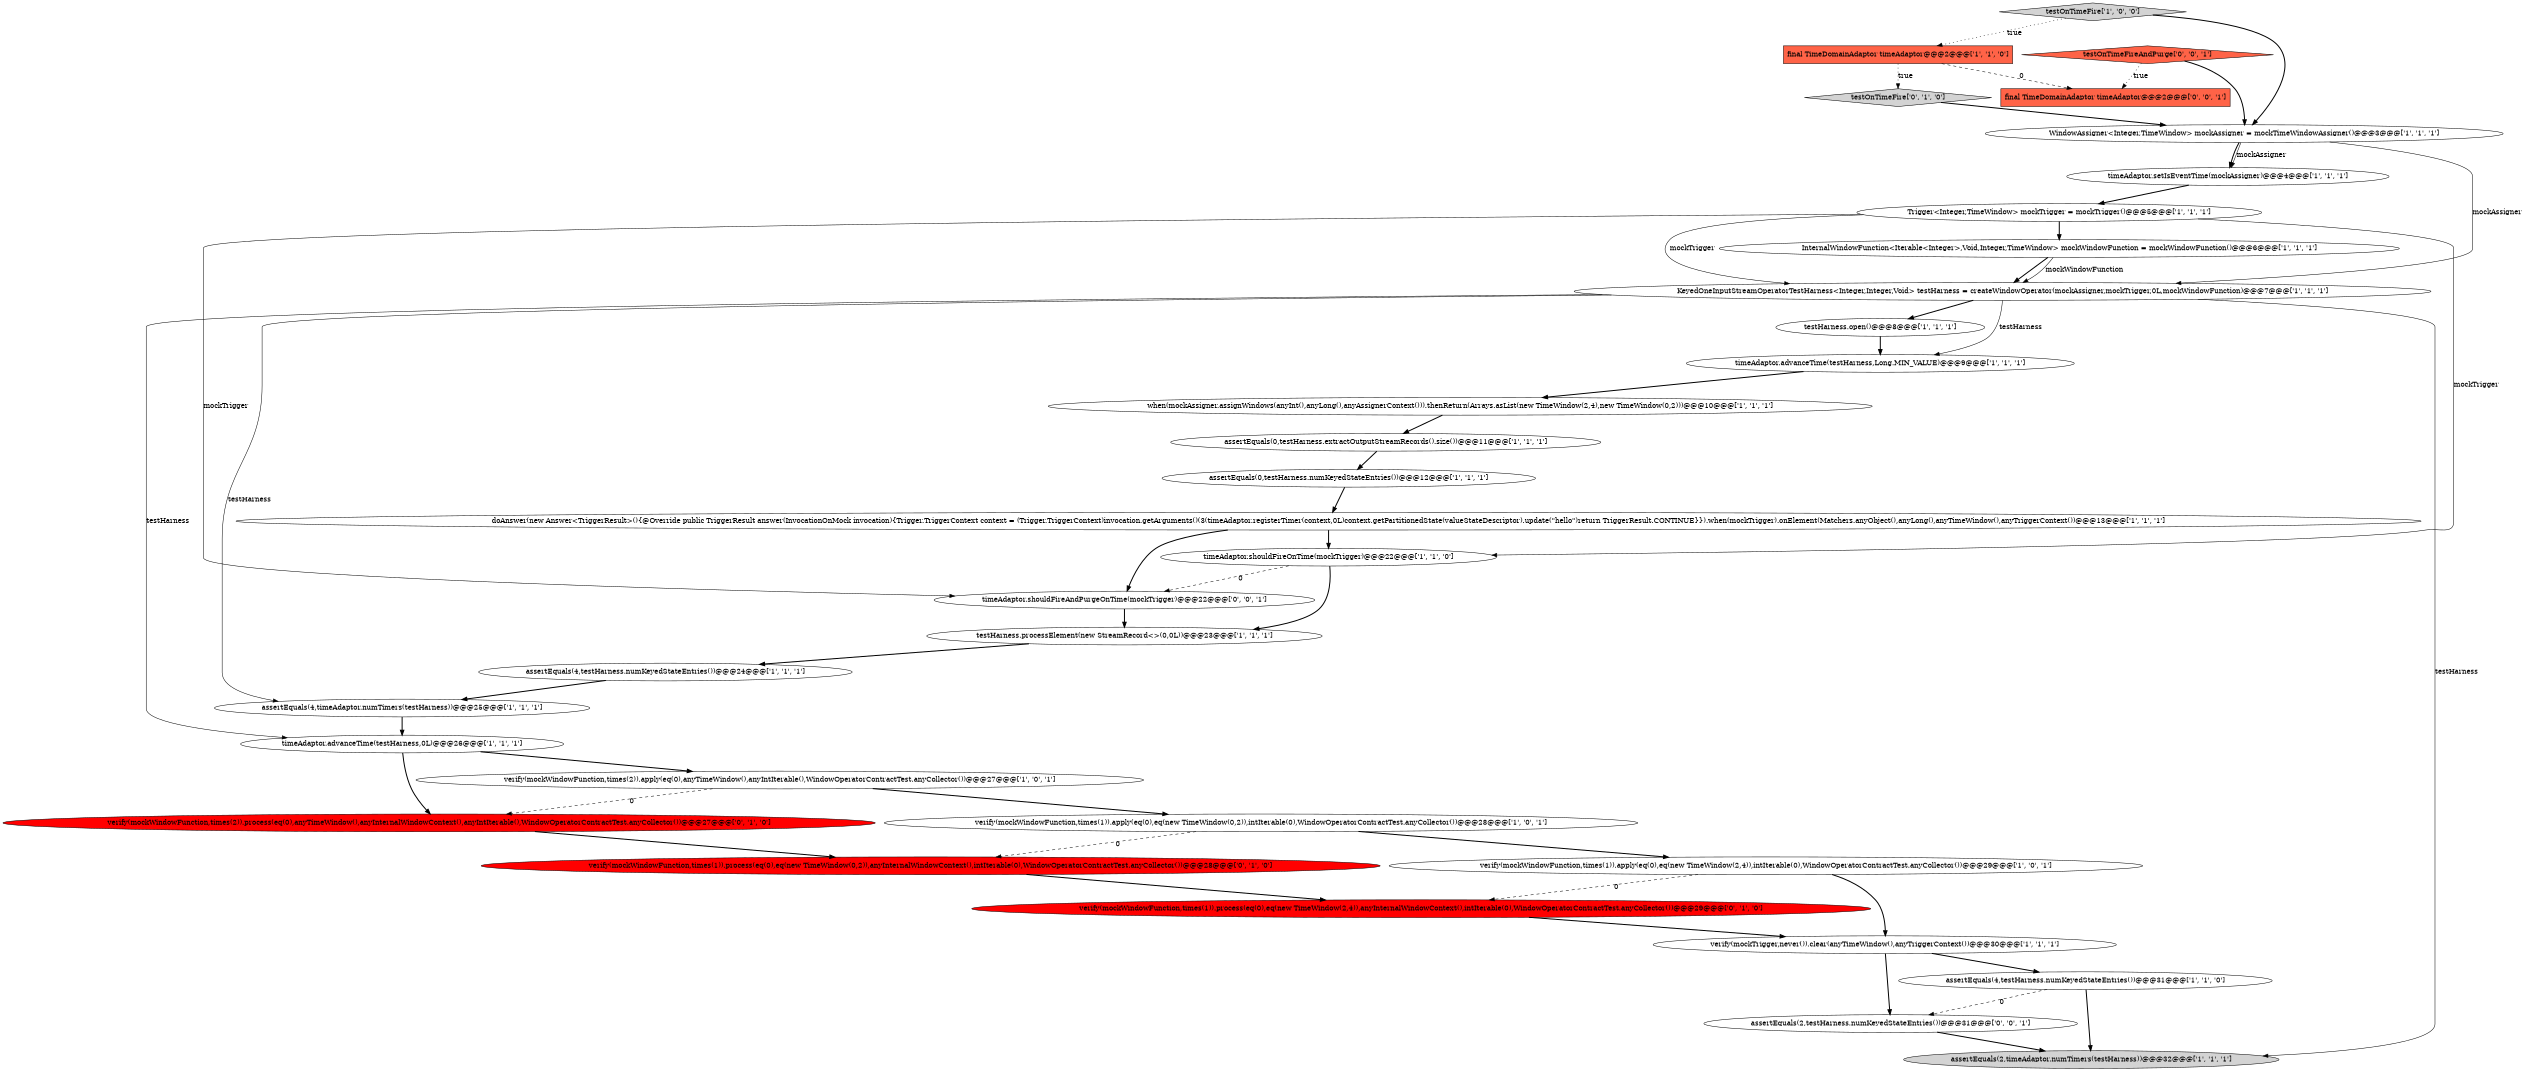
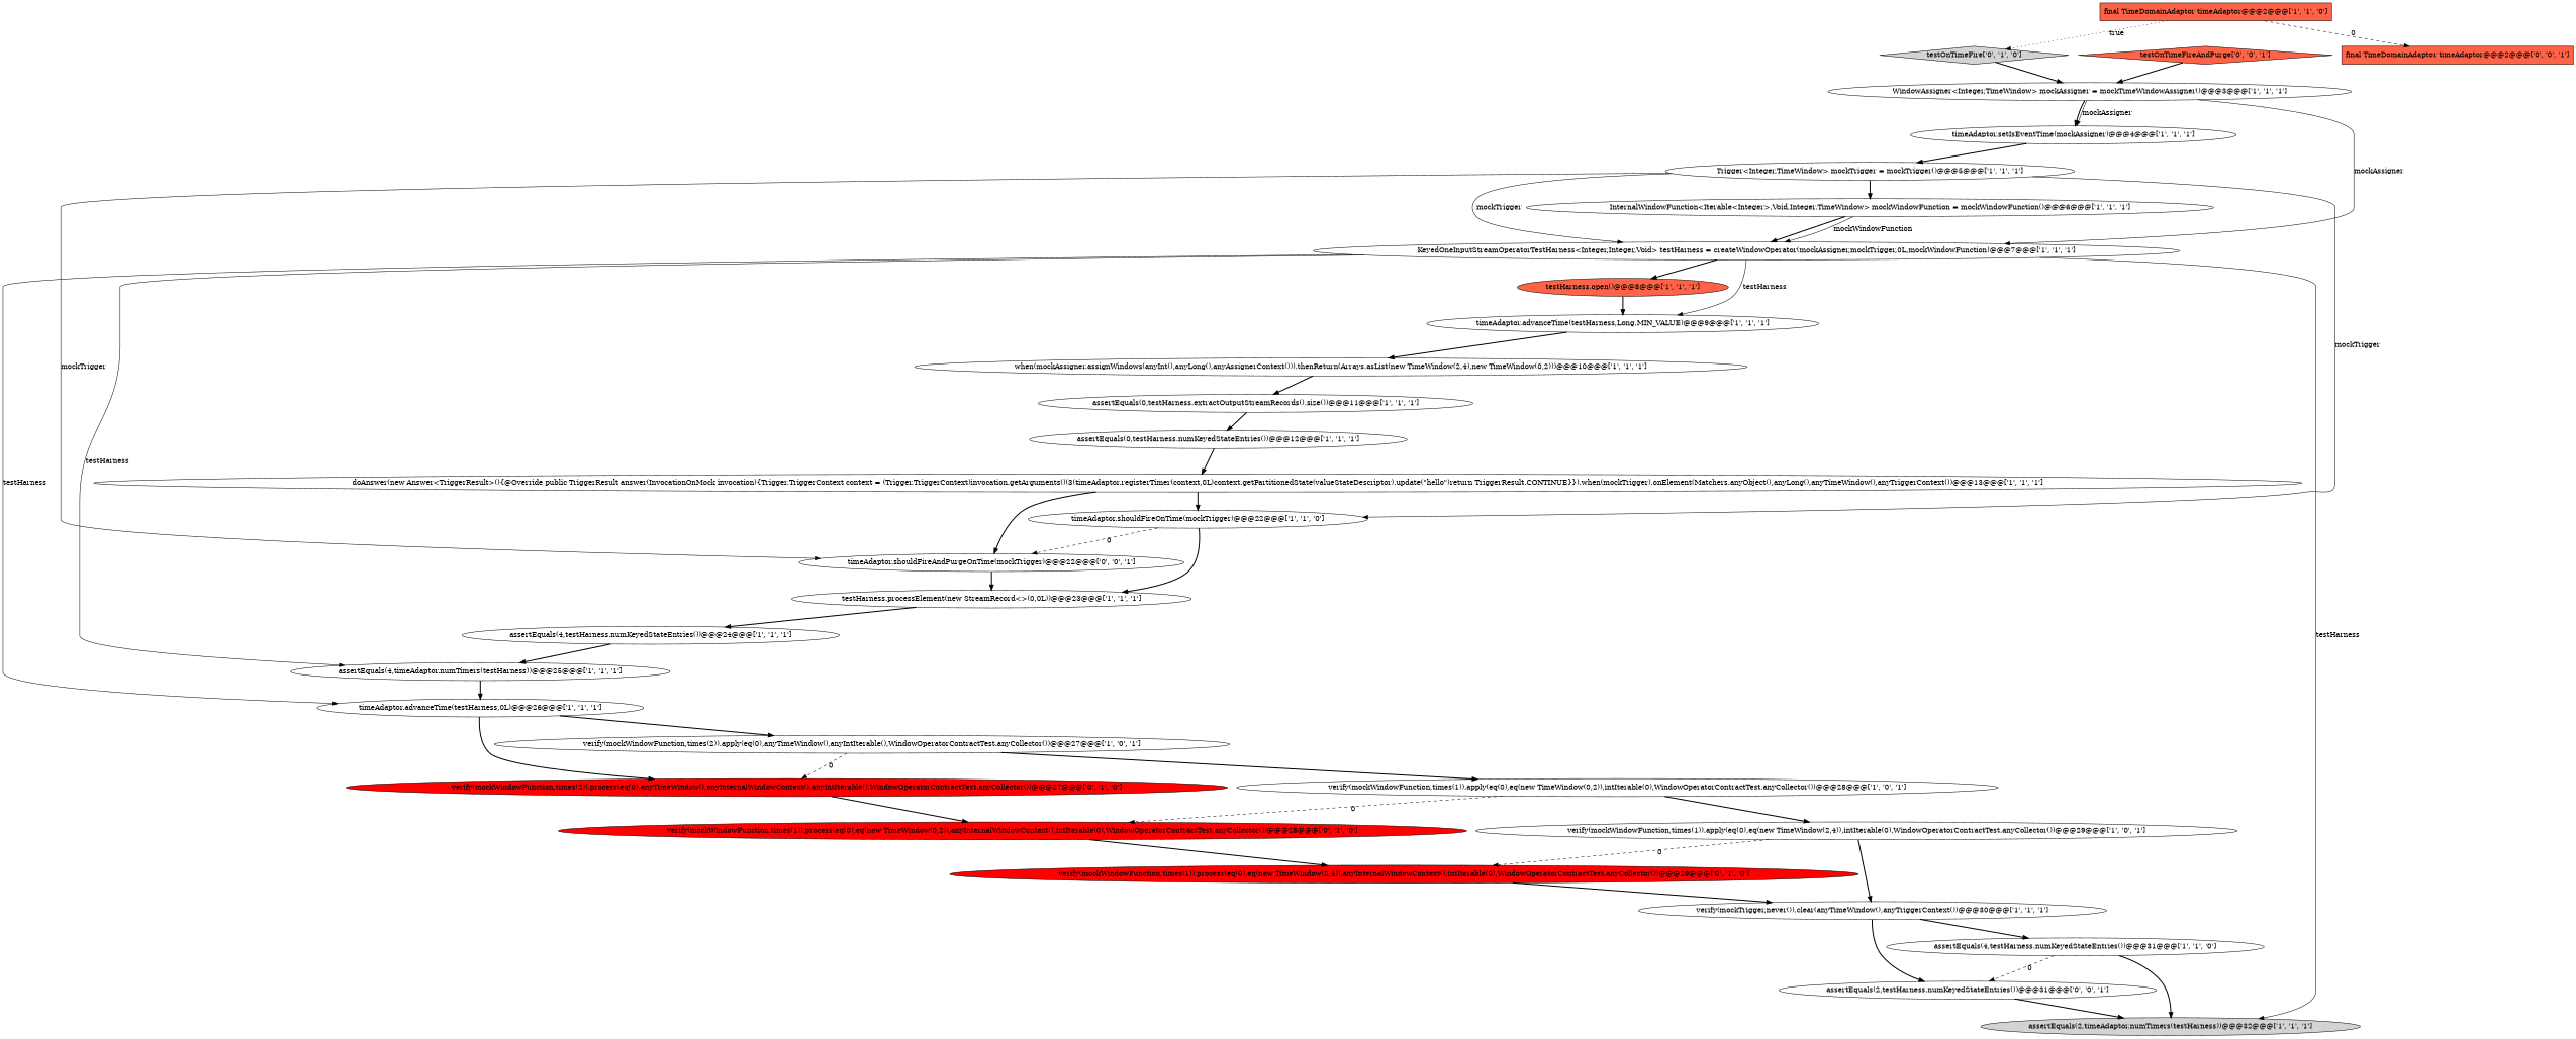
  digraph {
    node [fillcolor=white shape=ellipse style=filled]
    edge [style=bold]
    n1 [label="assertEquals(4,timeAdaptor.numTimers(testHarness))@@@25@@@['1', '1', '1']"]
    n2 [label="timeAdaptor.advanceTime(testHarness,0L)@@@26@@@['1', '1', '1']"]
    n3 [fillcolor=red label="verify(mockWindowFunction,times(2)).process(eq(0),anyTimeWindow(),anyInternalWindowContext(),anyIntIterable(),WindowOperatorContractTest.anyCollector())@@@27@@@['0', '1', '0']"]
    n4 [label="verify(mockWindowFunction,times(2)).apply(eq(0),anyTimeWindow(),anyIntIterable(),WindowOperatorContractTest.anyCollector())@@@27@@@['1', '0', '1']"]
    n5 [fillcolor=red label="verify(mockWindowFunction,times(1)).process(eq(0),eq(new TimeWindow(2,4)),anyInternalWindowContext(),intIterable(0),WindowOperatorContractTest.anyCollector())@@@29@@@['0', '1', '0']"]
    n6 [label="verify(mockTrigger,never()).clear(anyTimeWindow(),anyTriggerContext())@@@30@@@['1', '1', '1']"]
    n7 [label="assertEquals(4,testHarness.numKeyedStateEntries())@@@31@@@['1', '1', '0']"]
    n8 [label="assertEquals(2,testHarness.numKeyedStateEntries())@@@31@@@['0', '0', '1']"]
    n9 [label="timeAdaptor.shouldFireOnTime(mockTrigger)@@@22@@@['1', '1', '0']"]
    n10 [label="testHarness.processElement(new StreamRecord<>(0,0L))@@@23@@@['1', '1', '1']"]
    n11 [label="timeAdaptor.shouldFireAndPurgeOnTime(mockTrigger)@@@22@@@['0', '0', '1']"]
    n12 [label="assertEquals(4,testHarness.numKeyedStateEntries())@@@24@@@['1', '1', '1']"]
    n13 [fillcolor=lightgray label="assertEquals(2,timeAdaptor.numTimers(testHarness))@@@32@@@['1', '1', '1']"]
    n14 [fillcolor=red label="verify(mockWindowFunction,times(1)).process(eq(0),eq(new TimeWindow(0,2)),anyInternalWindowContext(),intIterable(0),WindowOperatorContractTest.anyCollector())@@@28@@@['0', '1', '0']"]
    n15 [label="KeyedOneInputStreamOperatorTestHarness<Integer,Integer,Void> testHarness = createWindowOperator(mockAssigner,mockTrigger,0L,mockWindowFunction)@@@7@@@['1', '1', '1']"]
    n16 [label="timeAdaptor.advanceTime(testHarness,Long.MIN_VALUE)@@@9@@@['1', '1', '1']"]
-   n17 [label="testHarness.open()@@@8@@@['1', '1', '1']"]
+   n17 [fillcolor=tomato label="testHarness.open()@@@8@@@['1', '1', '1']"]
    n18 [label="when(mockAssigner.assignWindows(anyInt(),anyLong(),anyAssignerContext())).thenReturn(Arrays.asList(new TimeWindow(2,4),new TimeWindow(0,2)))@@@10@@@['1', '1', '1']"]
    n19 [fillcolor=tomato label="final TimeDomainAdaptor timeAdaptor@@@2@@@['1', '1', '0']" shape=box]
    n20 [fillcolor=tomato label="final TimeDomainAdaptor timeAdaptor@@@2@@@['0', '0', '1']" shape=box]
    n21 [fillcolor=lightgray label="testOnTimeFire['0', '1', '0']" shape=diamond]
    n22 [label="verify(mockWindowFunction,times(1)).apply(eq(0),eq(new TimeWindow(0,2)),intIterable(0),WindowOperatorContractTest.anyCollector())@@@28@@@['1', '0', '1']"]
    n23 [label="verify(mockWindowFunction,times(1)).apply(eq(0),eq(new TimeWindow(2,4)),intIterable(0),WindowOperatorContractTest.anyCollector())@@@29@@@['1', '0', '1']"]
    n24 [label="WindowAssigner<Integer,TimeWindow> mockAssigner = mockTimeWindowAssigner()@@@3@@@['1', '1', '1']"]
    n25 [label="timeAdaptor.setIsEventTime(mockAssigner)@@@4@@@['1', '1', '1']"]
    n26 [label="Trigger<Integer,TimeWindow> mockTrigger = mockTrigger()@@@5@@@['1', '1', '1']"]
    n27 [fillcolor=tomato label="testOnTimeFireAndPurge['0', '0', '1']" shape=diamond]
    n28 [label="assertEquals(0,testHarness.numKeyedStateEntries())@@@12@@@['1', '1', '1']"]
    n29 [label="doAnswer(new Answer<TriggerResult>(){@Override public TriggerResult answer(InvocationOnMock invocation){Trigger.TriggerContext context = (Trigger.TriggerContext)invocation.getArguments()(3(timeAdaptor.registerTimer(context,0L)context.getPartitionedState(valueStateDescriptor).update(\"hello\")return TriggerResult.CONTINUE}}).when(mockTrigger).onElement(Matchers.anyObject(),anyLong(),anyTimeWindow(),anyTriggerContext())@@@13@@@['1', '1', '1']"]
    n30 [label="assertEquals(0,testHarness.extractOutputStreamRecords().size())@@@11@@@['1', '1', '1']"]
    n31 [label="InternalWindowFunction<Iterable<Integer>,Void,Integer,TimeWindow> mockWindowFunction = mockWindowFunction()@@@6@@@['1', '1', '1']"]
-   n32 [fillcolor=lightgray label="testOnTimeFire['1', '0', '0']" shape=diamond]
    n1 -> n2
    n2 -> n3
    n2 -> n4
    n3 -> n14
    n4 -> n3 [label=0 style=dashed]
    n4 -> n22
    n5 -> n6
    n6 -> n7
    n6 -> n8
    n7 -> n8 [label=0 style=dashed]
    n7 -> n13
    n8 -> n13
    n9 -> n10
    n9 -> n11 [label=0 style=dashed]
    n10 -> n12
    n11 -> n10
    n12 -> n1
    n14 -> n5
    n15 -> n1 [label=testHarness style=solid]
    n15 -> n2 [label=testHarness style=solid]
    n15 -> n13 [label=testHarness style=solid]
    n15 -> n16 [label=testHarness style=solid]
    n15 -> n17
    n16 -> n18
    n17 -> n16
    n18 -> n30
    n19 -> n20 [label=0 style=dashed]
    n19 -> n21 [label=true style=dotted]
    n21 -> n24
    n22 -> n14 [label=0 style=dashed]
    n22 -> n23
    n23 -> n5 [label=0 style=dashed]
    n23 -> n6
    n24 -> n15 [label=mockAssigner style=solid]
    n24 -> n25 [label=mockAssigner style=solid]
    n24 -> n25
    n25 -> n26
    n26 -> n9 [label=mockTrigger style=solid]
    n26 -> n11 [label=mockTrigger style=solid]
    n26 -> n15 [label=mockTrigger style=solid]
    n26 -> n31
-   n27 -> n20 [label=true style=dotted]
    n27 -> n24
    n28 -> n29
    n29 -> n9
    n29 -> n11
    n30 -> n28
    n31 -> n15
    n31 -> n15 [label=mockWindowFunction style=solid]
-   n32 -> n19 [label=true style=dotted]
-   n32 -> n24
  }
